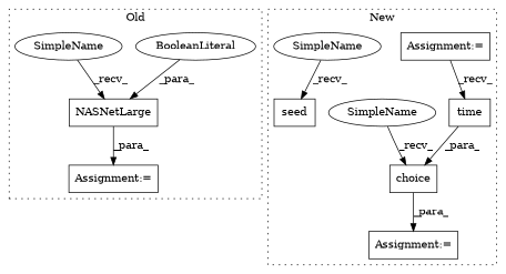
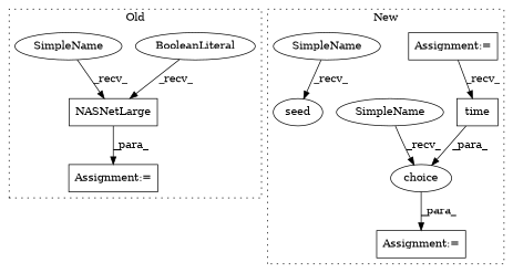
  digraph {
    node [a=32 l=6 shape=box]
    n1 [l="12,1" label=NASNetLarge s="16336,16370"]
    n2 [a=7 l=1 label="Assignment:=" s=16322]
    n3 [a=9 l=5 label=BooleanLiteral s=16353 shape=ellipse]
    n4 [a=42 l=12 label=SimpleName s=16323 shape=ellipse]
-   n5 [l="5,1" label=seed s="16811,16827"]
+   n5 [l="5,1" label=seed s="16811,16827" shape=ellipse]
    n6 [label=time s=16821]
-   n7 [l="7,1" label=choice s="16867,16885"]
+   n7 [l="7,1" label=choice s="16867,16885" shape=ellipse]
    n8 [a=7 l=2 label="Assignment:=" s=16858]
    n9 [a=7 l=4 label="Assignment:=" s=16761]
    n10 [a=42 label=SimpleName s=16860 shape=ellipse]
    n11 [a=42 label=SimpleName s=16804 shape=ellipse]
    subgraph cluster_1 {
      label=Old
      style=dotted
      n1
      n2
      n3
      n4
    }
    subgraph cluster_2 {
      label=New
      style=dotted
      n5
      n6
      n7
      n8
      n9
      n10
      n11
    }
    n1 -> n2 [label=_para_]
-   n3 -> n1 [label=_para_]
+   n3 -> n1 [label=_recv_]
    n4 -> n1 [label=_recv_]
    n6 -> n7 [label=_para_]
    n7 -> n8 [label=_para_]
    n9 -> n6 [label=_recv_]
    n10 -> n7 [label=_recv_]
    n11 -> n5 [label=_recv_]
  }
